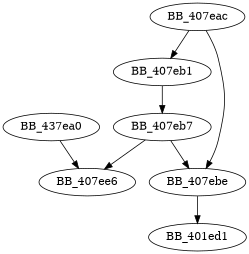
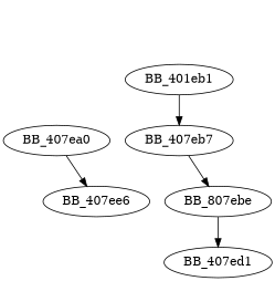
  digraph {
-   BB_407ea0 [label=BB_437ea0]
+   BB_407ea0
    BB_407ee6
-   BB_407eac
-   BB_407eb1
-   BB_407ebe
+   BB_407eb1 [label=BB_401eb1]
+   BB_407ebe [label=BB_807ebe]
    BB_407eb7
-   BB_407ed1 [label=BB_401ed1]
+   BB_407ed1
    BB_407ea0 -> BB_407ee6
-   BB_407eac -> BB_407eb1
-   BB_407eac -> BB_407ebe
    BB_407eb1 -> BB_407eb7
    BB_407ebe -> BB_407ed1
-   BB_407eb7 -> BB_407ee6
    BB_407eb7 -> BB_407ebe
  }
